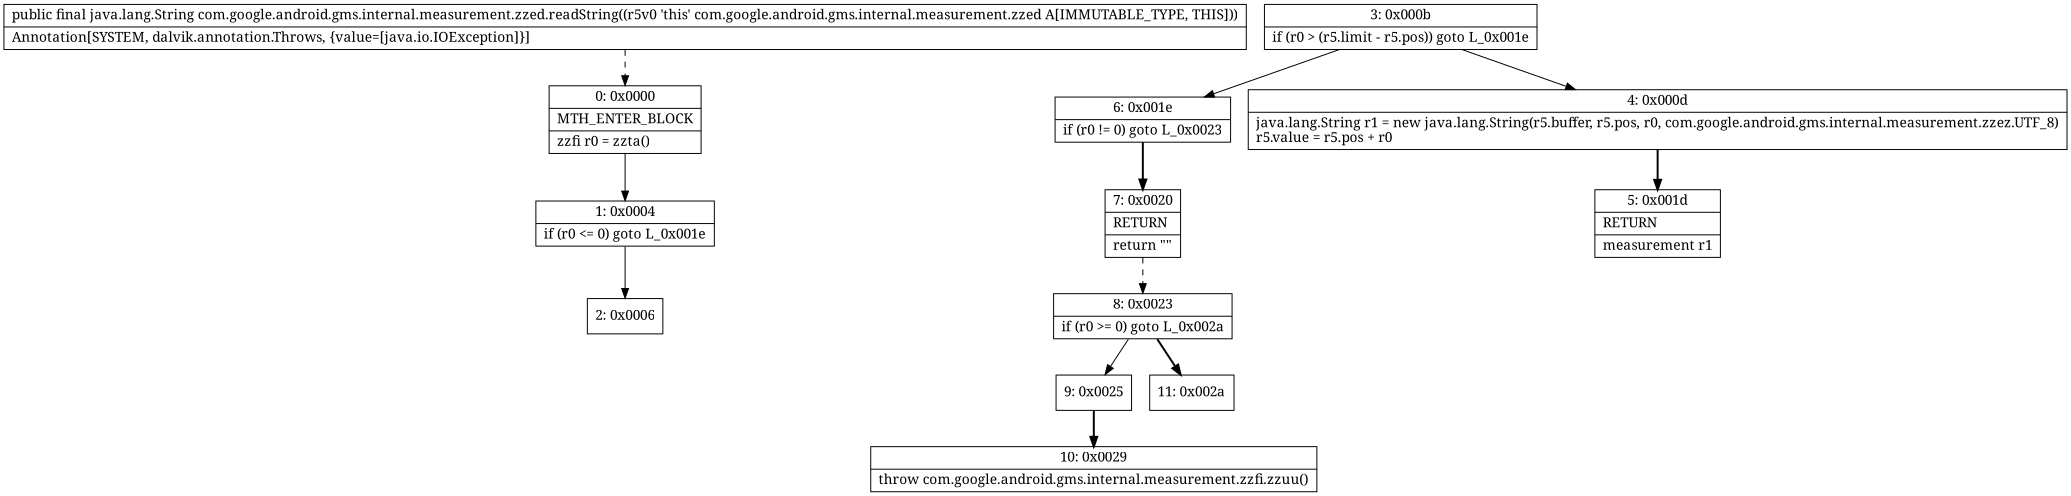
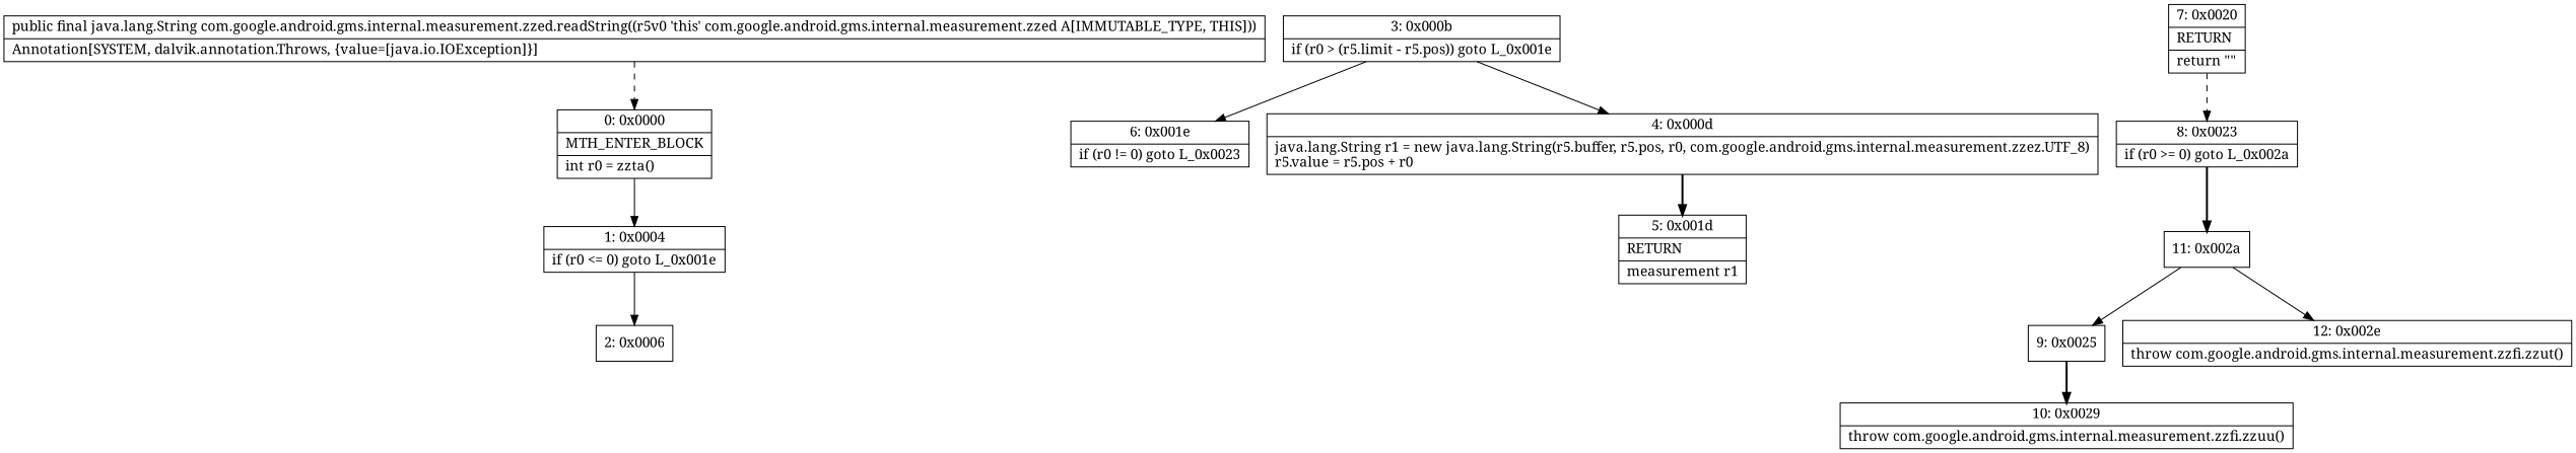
  digraph {
    fontname="Noto Serif"
    node [fontname="Noto Serif" shape=record]
    edge [fontname="Noto Serif" style=solid]
-   n1 [label="{0\:\ 0x0000|MTH_ENTER_BLOCK\l|zzfi r0 = zzta()\l}"]
+   n1 [label="{0\:\ 0x0000|MTH_ENTER_BLOCK\l|int r0 = zzta()\l}"]
    n2 [label="{1\:\ 0x0004|if (r0 \<= 0) goto L_0x001e\l}"]
    n3 [label="{2\:\ 0x0006}"]
    n4 [label="{6\:\ 0x001e|if (r0 != 0) goto L_0x0023\l}"]
    n5 [label="{7\:\ 0x0020|RETURN\l|return \"\"\l}"]
    n6 [label="{3\:\ 0x000b|if (r0 \> (r5.limit \- r5.pos)) goto L_0x001e\l}"]
    n7 [label="{4\:\ 0x000d|java.lang.String r1 = new java.lang.String(r5.buffer, r5.pos, r0, com.google.android.gms.internal.measurement.zzez.UTF_8)\lr5.value = r5.pos + r0\l}"]
    n8 [label="{5\:\ 0x001d|RETURN\l|measurement r1\l}"]
    n9 [label="{8\:\ 0x0023|if (r0 \>= 0) goto L_0x002a\l}"]
    n10 [label="{9\:\ 0x0025}"]
    n11 [label="{11\:\ 0x002a}"]
    n12 [label="{10\:\ 0x0029|throw com.google.android.gms.internal.measurement.zzfi.zzuu()\l}"]
+   n13 [label="{12\:\ 0x002e|throw com.google.android.gms.internal.measurement.zzfi.zzut()\l}"]
    n14 [label="{public final java.lang.String com.google.android.gms.internal.measurement.zzed.readString((r5v0 'this' com.google.android.gms.internal.measurement.zzed A[IMMUTABLE_TYPE, THIS]))  | Annotation[SYSTEM, dalvik.annotation.Throws, \{value=[java.io.IOException]\}]\l}"]
    n1 -> n2
    n2 -> n3
-   n4 -> n5 [style=bold]
    n5 -> n9 [style=dashed]
    n6 -> n4
    n6 -> n7
    n7 -> n8 [style=bold]
-   n9 -> n10
+   n11 -> n10
    n9 -> n11 [style=bold]
    n10 -> n12 [style=bold]
+   n11 -> n13
    n14 -> n1 [style=dashed]
  }
